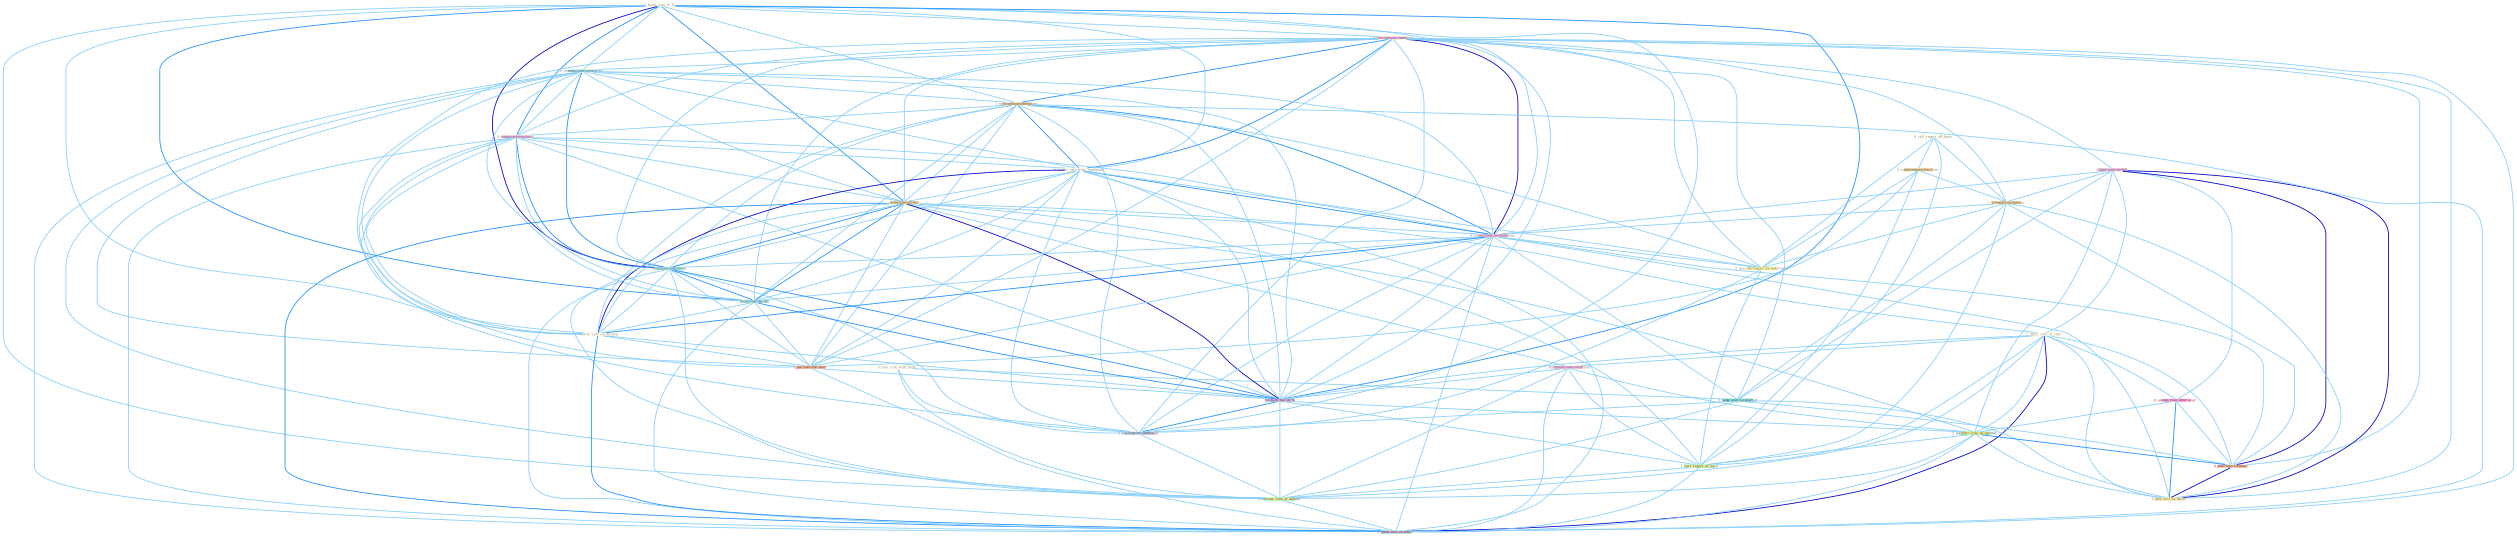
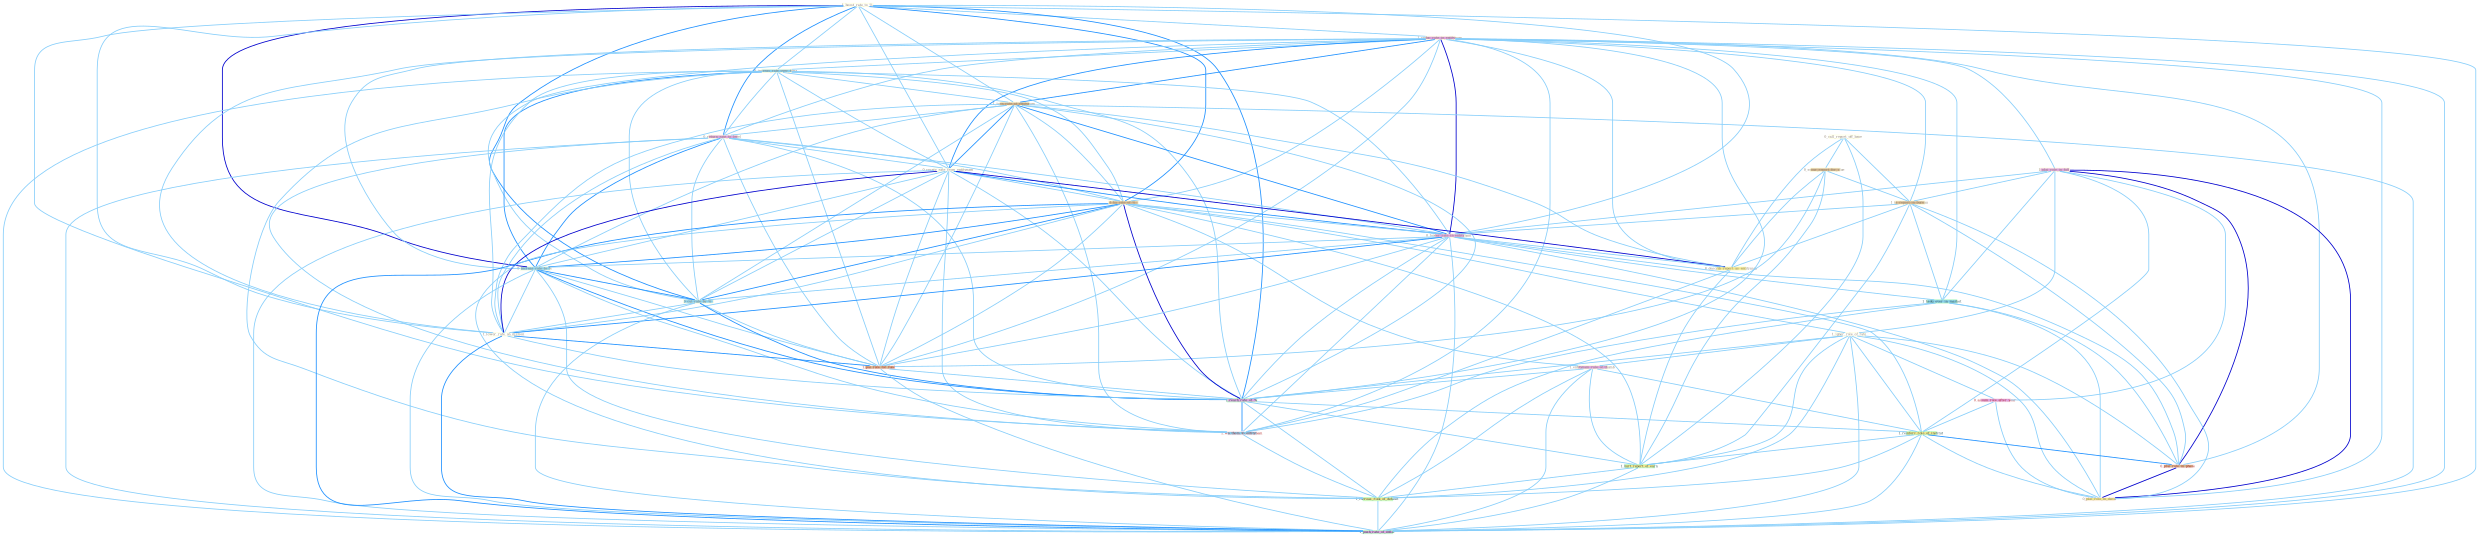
  graph {
    node [color="#ffffe0" fillcolor=plum fixedsize=true fontcolor="#8b7d6b" fontsize=4 shape=polygon style=filled]
    edge [color="#87cefa" w=1]
    "1_boost_rate_to_% " [fillcolor=white height=.06 width=.5]
    "1_reduc_rate_in_entitynam " [height=.06 width=.5]
    "1_plai_role_in_fall " [height=.06 width=.5]
    "0_increas_rate_over_time " [fillcolor=skyblue height=.06 width=.5]
-   "0_rais_risk_with_them " [fillcolor=white height=.06 width=.5]
    "0_call_report_off_base " [fillcolor=white height=.06 width=.5]
    "0_scour_report_for_clue " [fillcolor=tan height=.06 width=.5]
    "1_turn_rate_at_entitynam " [fillcolor=tan height=.06 width=.5]
    "0_return_rate_to_level " [height=.06 width=.5]
    "0_receiv_rate_from_entitynam " [fillcolor=white height=.06 width=.5]
    "1_is_report_in_bureau " [fillcolor=tan height=.06 width=.5]
    "1_ha_rate_of_% " [fillcolor=tan height=.06 width=.5]
    "0_lower_rate_in_entitynam " [height=.06 width=.5]
    "0_increas_rate_to_% " [fillcolor=skyblue height=.06 width=.5]
    "1_ignor_role_of_rate " [fillcolor=white height=.06 width=.5]
    "0_cut_rate_by_% " [fillcolor=skyblue height=.06 width=.5]
    n17 [fillcolor=khaki height=.06 label="8_describ_report_as_entitynam" width=.5]
    "1_lower_rate_on_million " [fillcolor=white height=.06 width=.5]
    "1_entitynam_rule_of_thumb " [height=.06 width=.5]
    "0_assum_role_after_year " [color="#fff0f5" fontcolor="#b22222" height=.06 width=.5]
    "1_pai_rate_for_fund " [color="#fff0f5" fillcolor=tan fontcolor="#b22222" height=.06 width=.5]
-   "1_wa_risk_to_entitynam " [color="#fff0f5" fillcolor=skyblue fontcolor="#b22222" height=.06 width=.5]
+   "1_wa_risk_to_entitynam " [color="#fff0f5" fillcolor=skyblue fontcolor="#b22222" height=.06 width=.5 label="1_wa_them_to_entitynam"]
    "0_plai_role_in_phase " [color="#fff0f5" fillcolor=tan fontcolor="#b22222" height=.06 width=.5]
    "0_plai_role_in_decis " [color="#fff0f5" fillcolor=khaki height=.06 width=.5]
-   "1_reach_rate_of_% " [color="#BDFCC9" fontcolor="#2f4f4f" height=.06 width=.5 label="1_reach_fall_of_%"]
+   "1_reach_rate_of_% " [color="#BDFCC9" fontcolor="#2f4f4f" height=.06 width=.5]
    "1_push_rate_of_inflat " [color="#BDFCC9" fontcolor="#2f4f4f" height=.06 width=.5]
    n27 [color="#BDFCC9" fillcolor=skyblue fontcolor="#2f4f4f" height=.06 label="1_hedg_over_in_market" width=.5]
    "1_reinforc_role_of_institut " [color="#BDFCC9" fillcolor=khaki fontcolor="#2f4f4f" height=.06 width=.5]
    "1_increas_risk_of_default " [color="#BDFCC9" fillcolor=khaki fontcolor="#2f4f4f" height=.06 width=.5]
    "1_hurt_report_of_earn " [color="#BDFCC9" fillcolor=khaki fontcolor="#2f4f4f" height=.06 width=.5]
    subgraph sub_1 {
      "1_boost_rate_to_% "
      "1_reduc_rate_in_entitynam "
      "1_plai_role_in_fall "
      "0_increas_rate_over_time "
-     "0_rais_risk_with_them "
      "0_call_report_off_base "
      "0_scour_report_for_clue "
      "1_turn_rate_at_entitynam "
      "0_return_rate_to_level "
      "0_receiv_rate_from_entitynam "
      "1_is_report_in_bureau "
      "1_ha_rate_of_% "
      "0_lower_rate_in_entitynam "
      "0_increas_rate_to_% "
      "1_ignor_role_of_rate "
      "0_cut_rate_by_% "
      n17
      "1_lower_rate_on_million "
      "1_entitynam_rule_of_thumb "
    }
    subgraph sub_2 {
      "0_assum_role_after_year "
      "1_pai_rate_for_fund "
      "1_wa_risk_to_entitynam "
      "0_plai_role_in_phase "
      "0_plai_role_in_decis "
    }
    "1_boost_rate_to_% " -- "1_reduc_rate_in_entitynam "
    "1_boost_rate_to_% " -- "0_increas_rate_over_time "
    "1_boost_rate_to_% " -- "1_turn_rate_at_entitynam "
    "1_boost_rate_to_% " -- "0_return_rate_to_level " [color="#1e90ff" w=2]
    "1_boost_rate_to_% " -- "0_receiv_rate_from_entitynam "
    "1_boost_rate_to_% " -- "1_ha_rate_of_% " [color="#1e90ff" w=2]
    "1_boost_rate_to_% " -- "0_lower_rate_in_entitynam "
    "1_boost_rate_to_% " -- "0_increas_rate_to_% " [color="#0000cd" w=3]
    "1_boost_rate_to_% " -- "0_cut_rate_by_% " [color="#1e90ff" w=2]
    "1_boost_rate_to_% " -- "1_lower_rate_on_million "
    "1_boost_rate_to_% " -- "1_wa_risk_to_entitynam "
    "1_boost_rate_to_% " -- "1_reach_rate_of_% " [color="#1e90ff" w=2]
-   "1_boost_rate_to_% " -- "1_increas_risk_of_default "
+   "1_boost_rate_to_% " -- "1_push_rate_of_inflat "
    "1_reduc_rate_in_entitynam " -- "1_plai_role_in_fall "
    "1_reduc_rate_in_entitynam " -- "0_increas_rate_over_time "
    "1_reduc_rate_in_entitynam " -- "1_turn_rate_at_entitynam " [color="#1e90ff" w=2]
    "1_reduc_rate_in_entitynam " -- "0_return_rate_to_level "
    "1_reduc_rate_in_entitynam " -- "0_receiv_rate_from_entitynam " [color="#1e90ff" w=2]
    "1_reduc_rate_in_entitynam " -- "1_is_report_in_bureau "
    "1_reduc_rate_in_entitynam " -- "1_ha_rate_of_% "
    "1_reduc_rate_in_entitynam " -- "0_lower_rate_in_entitynam " [color="#0000cd" w=3]
    "1_reduc_rate_in_entitynam " -- "0_increas_rate_to_% "
    "1_reduc_rate_in_entitynam " -- "0_cut_rate_by_% "
    "1_reduc_rate_in_entitynam " -- n17
    "1_reduc_rate_in_entitynam " -- "1_lower_rate_on_million "
    "1_reduc_rate_in_entitynam " -- "1_pai_rate_for_fund "
    "1_reduc_rate_in_entitynam " -- "1_wa_risk_to_entitynam "
    "1_reduc_rate_in_entitynam " -- "0_plai_role_in_phase "
    "1_reduc_rate_in_entitynam " -- "0_plai_role_in_decis "
    "1_reduc_rate_in_entitynam " -- "1_reach_rate_of_% "
    "1_reduc_rate_in_entitynam " -- "1_push_rate_of_inflat "
    "1_reduc_rate_in_entitynam " -- n27
    "1_plai_role_in_fall " -- "1_is_report_in_bureau "
    "1_plai_role_in_fall " -- "0_lower_rate_in_entitynam "
    "1_plai_role_in_fall " -- "1_ignor_role_of_rate "
    "1_plai_role_in_fall " -- "0_assum_role_after_year "
    "1_plai_role_in_fall " -- "0_plai_role_in_phase " [color="#0000cd" w=3]
    "1_plai_role_in_fall " -- "0_plai_role_in_decis " [color="#0000cd" w=3]
    "1_plai_role_in_fall " -- n27
    "1_plai_role_in_fall " -- "1_reinforc_role_of_institut "
    "0_increas_rate_over_time " -- "1_turn_rate_at_entitynam "
    "0_increas_rate_over_time " -- "0_return_rate_to_level "
    "0_increas_rate_over_time " -- "0_receiv_rate_from_entitynam "
    "0_increas_rate_over_time " -- "1_ha_rate_of_% "
    "0_increas_rate_over_time " -- "0_lower_rate_in_entitynam "
    "0_increas_rate_over_time " -- "0_increas_rate_to_% " [color="#1e90ff" w=2]
    "0_increas_rate_over_time " -- "0_cut_rate_by_% "
    "0_increas_rate_over_time " -- "1_lower_rate_on_million "
    "0_increas_rate_over_time " -- "1_pai_rate_for_fund "
    "0_increas_rate_over_time " -- "1_reach_rate_of_% "
    "0_increas_rate_over_time " -- "1_push_rate_of_inflat "
    "0_increas_rate_over_time " -- "1_increas_risk_of_default "
-   "0_rais_risk_with_them " -- "1_wa_risk_to_entitynam "
-   "0_rais_risk_with_them " -- n27
-   "0_rais_risk_with_them " -- "1_increas_risk_of_default "
    "0_call_report_off_base " -- "0_scour_report_for_clue "
    "0_call_report_off_base " -- "1_is_report_in_bureau "
    "0_call_report_off_base " -- n17
    "0_call_report_off_base " -- "1_hurt_report_of_earn "
    "0_scour_report_for_clue " -- "1_is_report_in_bureau "
    "0_scour_report_for_clue " -- n17
    "0_scour_report_for_clue " -- "1_pai_rate_for_fund "
    "0_scour_report_for_clue " -- "1_hurt_report_of_earn "
    "1_turn_rate_at_entitynam " -- "0_return_rate_to_level "
    "1_turn_rate_at_entitynam " -- "0_receiv_rate_from_entitynam " [color="#1e90ff" w=2]
    "1_turn_rate_at_entitynam " -- "1_ha_rate_of_% "
    "1_turn_rate_at_entitynam " -- "0_lower_rate_in_entitynam " [color="#1e90ff" w=2]
    "1_turn_rate_at_entitynam " -- "0_increas_rate_to_% "
    "1_turn_rate_at_entitynam " -- "0_cut_rate_by_% "
    "1_turn_rate_at_entitynam " -- n17
    "1_turn_rate_at_entitynam " -- "1_lower_rate_on_million "
    "1_turn_rate_at_entitynam " -- "1_pai_rate_for_fund "
    "1_turn_rate_at_entitynam " -- "1_wa_risk_to_entitynam "
    "1_turn_rate_at_entitynam " -- "1_reach_rate_of_% "
    "1_turn_rate_at_entitynam " -- "1_push_rate_of_inflat "
    "0_return_rate_to_level " -- "0_receiv_rate_from_entitynam "
    "0_return_rate_to_level " -- "1_ha_rate_of_% "
    "0_return_rate_to_level " -- "0_lower_rate_in_entitynam "
    "0_return_rate_to_level " -- "0_increas_rate_to_% " [color="#1e90ff" w=2]
    "0_return_rate_to_level " -- "0_cut_rate_by_% "
    "0_return_rate_to_level " -- "1_lower_rate_on_million "
    "0_return_rate_to_level " -- "1_pai_rate_for_fund "
    "0_return_rate_to_level " -- "1_wa_risk_to_entitynam "
    "0_return_rate_to_level " -- "1_reach_rate_of_% "
    "0_return_rate_to_level " -- "1_push_rate_of_inflat "
    "0_receiv_rate_from_entitynam " -- "1_ha_rate_of_% "
    "0_receiv_rate_from_entitynam " -- "0_lower_rate_in_entitynam " [color="#1e90ff" w=2]
    "0_receiv_rate_from_entitynam " -- "0_increas_rate_to_% "
    "0_receiv_rate_from_entitynam " -- "0_cut_rate_by_% "
-   "0_receiv_rate_from_entitynam " -- n17
+   "0_receiv_rate_from_entitynam " -- n17 [color="#0000cd"]
    "0_receiv_rate_from_entitynam " -- "1_lower_rate_on_million " [color="#0000cd"]
    "0_receiv_rate_from_entitynam " -- "1_pai_rate_for_fund "
    "0_receiv_rate_from_entitynam " -- "1_wa_risk_to_entitynam "
    "0_receiv_rate_from_entitynam " -- "1_reach_rate_of_% "
    "0_receiv_rate_from_entitynam " -- "1_push_rate_of_inflat "
    "1_is_report_in_bureau " -- "0_lower_rate_in_entitynam "
    "1_is_report_in_bureau " -- n17
    "1_is_report_in_bureau " -- "0_plai_role_in_phase "
    "1_is_report_in_bureau " -- "0_plai_role_in_decis "
    "1_is_report_in_bureau " -- n27
    "1_is_report_in_bureau " -- "1_hurt_report_of_earn "
    "1_ha_rate_of_% " -- "0_lower_rate_in_entitynam "
    "1_ha_rate_of_% " -- "0_increas_rate_to_% " [color="#1e90ff" w=2]
    "1_ha_rate_of_% " -- "1_ignor_role_of_rate "
    "1_ha_rate_of_% " -- "0_cut_rate_by_% " [color="#1e90ff" w=2]
    "1_ha_rate_of_% " -- "1_lower_rate_on_million "
    "1_ha_rate_of_% " -- "1_entitynam_rule_of_thumb "
    "1_ha_rate_of_% " -- "1_pai_rate_for_fund "
    "1_ha_rate_of_% " -- "1_reach_rate_of_% " [color="#0000cd" w=3]
    "1_ha_rate_of_% " -- "1_push_rate_of_inflat " [color="#1e90ff" w=2]
    "1_ha_rate_of_% " -- "1_reinforc_role_of_institut "
    "1_ha_rate_of_% " -- "1_increas_risk_of_default "
    "1_ha_rate_of_% " -- "1_hurt_report_of_earn "
    "0_lower_rate_in_entitynam " -- "0_increas_rate_to_% "
    "0_lower_rate_in_entitynam " -- "0_cut_rate_by_% "
    "0_lower_rate_in_entitynam " -- n17
    "0_lower_rate_in_entitynam " -- "1_lower_rate_on_million " [color="#1e90ff" w=2]
    "0_lower_rate_in_entitynam " -- "1_pai_rate_for_fund "
    "0_lower_rate_in_entitynam " -- "1_wa_risk_to_entitynam "
    "0_lower_rate_in_entitynam " -- "0_plai_role_in_phase "
    "0_lower_rate_in_entitynam " -- "0_plai_role_in_decis "
    "0_lower_rate_in_entitynam " -- "1_reach_rate_of_% "
    "0_lower_rate_in_entitynam " -- "1_push_rate_of_inflat "
    "0_lower_rate_in_entitynam " -- n27
    "0_increas_rate_to_% " -- "0_cut_rate_by_% " [color="#1e90ff" w=2]
    "0_increas_rate_to_% " -- "1_lower_rate_on_million "
    "0_increas_rate_to_% " -- "1_pai_rate_for_fund "
    "0_increas_rate_to_% " -- "1_wa_risk_to_entitynam "
    "0_increas_rate_to_% " -- "1_reach_rate_of_% " [color="#1e90ff" w=2]
    "0_increas_rate_to_% " -- "1_push_rate_of_inflat "
    "0_increas_rate_to_% " -- "1_increas_risk_of_default "
    "1_ignor_role_of_rate " -- "1_entitynam_rule_of_thumb "
    "1_ignor_role_of_rate " -- "0_assum_role_after_year "
    "1_ignor_role_of_rate " -- "0_plai_role_in_phase "
    "1_ignor_role_of_rate " -- "0_plai_role_in_decis "
    "1_ignor_role_of_rate " -- "1_reach_rate_of_% "
-   "1_ignor_role_of_rate " -- "1_push_rate_of_inflat " [color="#0000cd"]
+   "1_ignor_role_of_rate " -- "1_push_rate_of_inflat "
    "1_ignor_role_of_rate " -- "1_reinforc_role_of_institut " [w=2]
    "1_ignor_role_of_rate " -- "1_increas_risk_of_default "
    "1_ignor_role_of_rate " -- "1_hurt_report_of_earn "
    "0_cut_rate_by_% " -- "1_lower_rate_on_million "
    "0_cut_rate_by_% " -- "1_pai_rate_for_fund "
    "0_cut_rate_by_% " -- "1_reach_rate_of_% " [color="#1e90ff" w=2]
    "0_cut_rate_by_% " -- "1_push_rate_of_inflat "
    n17 -- "1_wa_risk_to_entitynam "
    n17 -- "1_hurt_report_of_earn "
-   "1_lower_rate_on_million " -- "1_pai_rate_for_fund "
+   "1_lower_rate_on_million " -- "1_pai_rate_for_fund " [color="#1e90ff"]
    "1_lower_rate_on_million " -- "1_reach_rate_of_% "
    "1_lower_rate_on_million " -- "1_push_rate_of_inflat " [color="#1e90ff"]
    "1_entitynam_rule_of_thumb " -- "1_reach_rate_of_% "
    "1_entitynam_rule_of_thumb " -- "1_push_rate_of_inflat "
    "1_entitynam_rule_of_thumb " -- "1_reinforc_role_of_institut "
    "1_entitynam_rule_of_thumb " -- "1_increas_risk_of_default "
    "1_entitynam_rule_of_thumb " -- "1_hurt_report_of_earn "
-   "0_assum_role_after_year " -- "0_plai_role_in_phase "
-   "0_assum_role_after_year " -- "0_plai_role_in_decis " [color="#1e90ff"]
+   "0_assum_role_after_year " -- "0_plai_role_in_decis "
    "0_assum_role_after_year " -- "1_reinforc_role_of_institut "
    "1_pai_rate_for_fund " -- "1_reach_rate_of_% "
    "1_pai_rate_for_fund " -- "1_push_rate_of_inflat "
    "1_wa_risk_to_entitynam " -- "1_increas_risk_of_default "
    "0_plai_role_in_phase " -- "0_plai_role_in_decis " [color="#0000cd" w=3]
    "1_reach_rate_of_% " -- "1_wa_risk_to_entitynam " [color="#1e90ff" w=2]
    "1_reach_rate_of_% " -- "1_reinforc_role_of_institut "
    "1_reach_rate_of_% " -- "1_increas_risk_of_default "
    "1_reach_rate_of_% " -- "1_hurt_report_of_earn "
    n27 -- "1_wa_risk_to_entitynam "
    n27 -- "0_plai_role_in_phase "
    n27 -- "0_plai_role_in_decis "
    n27 -- "1_increas_risk_of_default "
    "1_reinforc_role_of_institut " -- "0_plai_role_in_phase " [color="#1e90ff"]
    "1_reinforc_role_of_institut " -- "0_plai_role_in_decis "
    "1_reinforc_role_of_institut " -- "1_push_rate_of_inflat "
    "1_reinforc_role_of_institut " -- "1_increas_risk_of_default "
    "1_reinforc_role_of_institut " -- "1_hurt_report_of_earn "
    "1_increas_risk_of_default " -- "1_push_rate_of_inflat "
    "1_hurt_report_of_earn " -- "1_push_rate_of_inflat "
    "1_hurt_report_of_earn " -- "1_increas_risk_of_default "
  }
